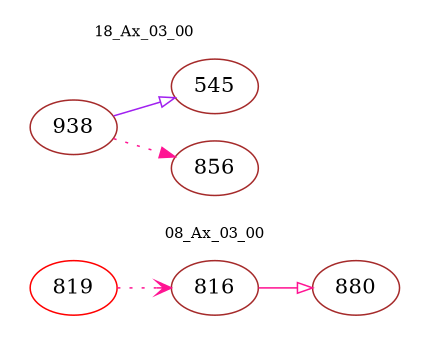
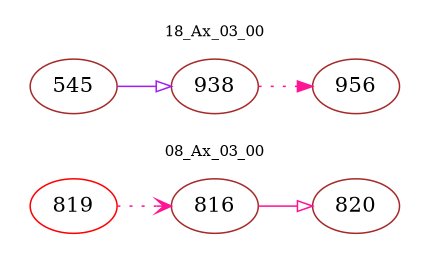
  digraph {
    rankdir=LR
    node [color=brown]
    edge [arrowhead=onormal color=deeppink style=solid]
    n1 [label=816]
    n2 [color=red label=819]
-   n3 [label=880]
+   n3 [label=820]
    n4 [label=938]
-   n5 [label=856]
+   n5 [label=956]
    n6 [label=545]
    subgraph cluster_1 {
      color=white
      fontsize=10
      label="08_Ax_03_00"
      n1
      n2
      n3
    }
    subgraph cluster_2 {
      color=white
      fontsize=10
      label="18_Ax_03_00"
      n4
      n5
      n6
    }
    n1 -> n3
    n2 -> n1 [arrowhead=vee style=dotted]
    n4 -> n5 [arrowhead=normal style=dotted]
-   n4 -> n6 [color=purple]
+   n6 -> n4 [color=purple]
  }
